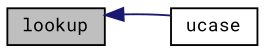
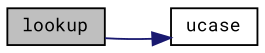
  digraph {
    rankdir=LR
    fontname="Roboto Mono"
    node [color=black fontname="Roboto Mono" fontsize=10 shape=record style=filled]
    n1 [fillcolor=grey75 fontcolor=black height=0.2 label=lookup width=0.4]
    n2 [fillcolor=white height=0.2 label=ucase width=0.4]
-   n2 -> n1 [color=midnightblue fontname="Roboto Mono" fontsize=10 labelfontname=Helvetica labelfontsize=10 style=solid]
+   n1 -> n2 [color=midnightblue fontname="Roboto Mono" fontsize=10 labelfontname=Helvetica labelfontsize=10 style=solid]
  }
